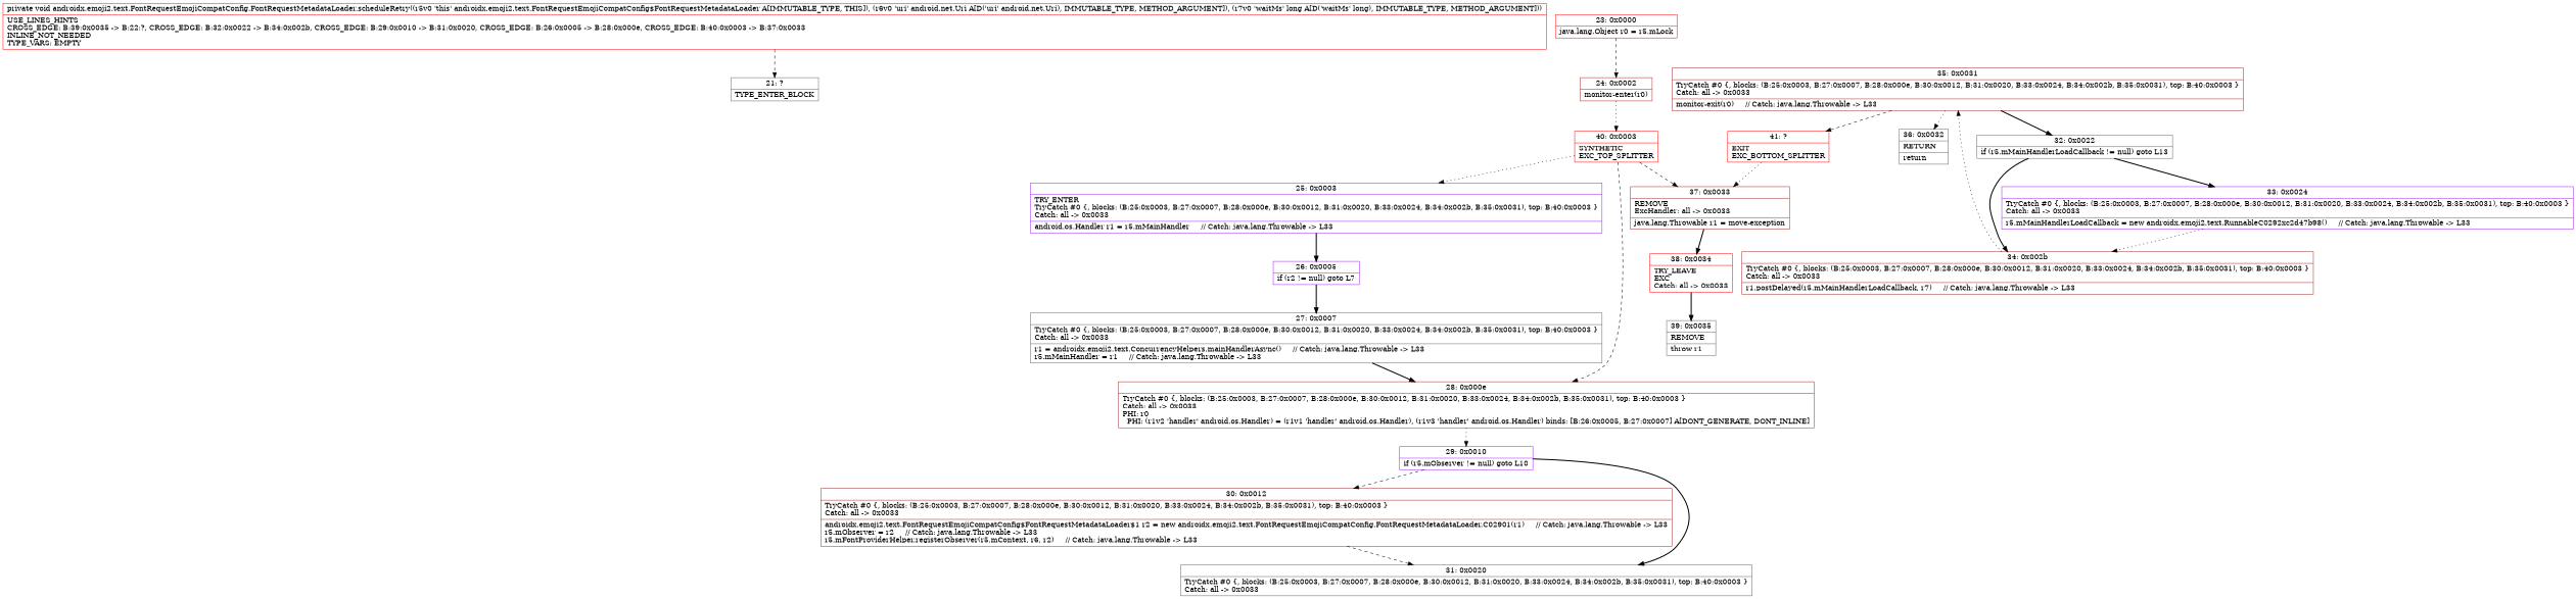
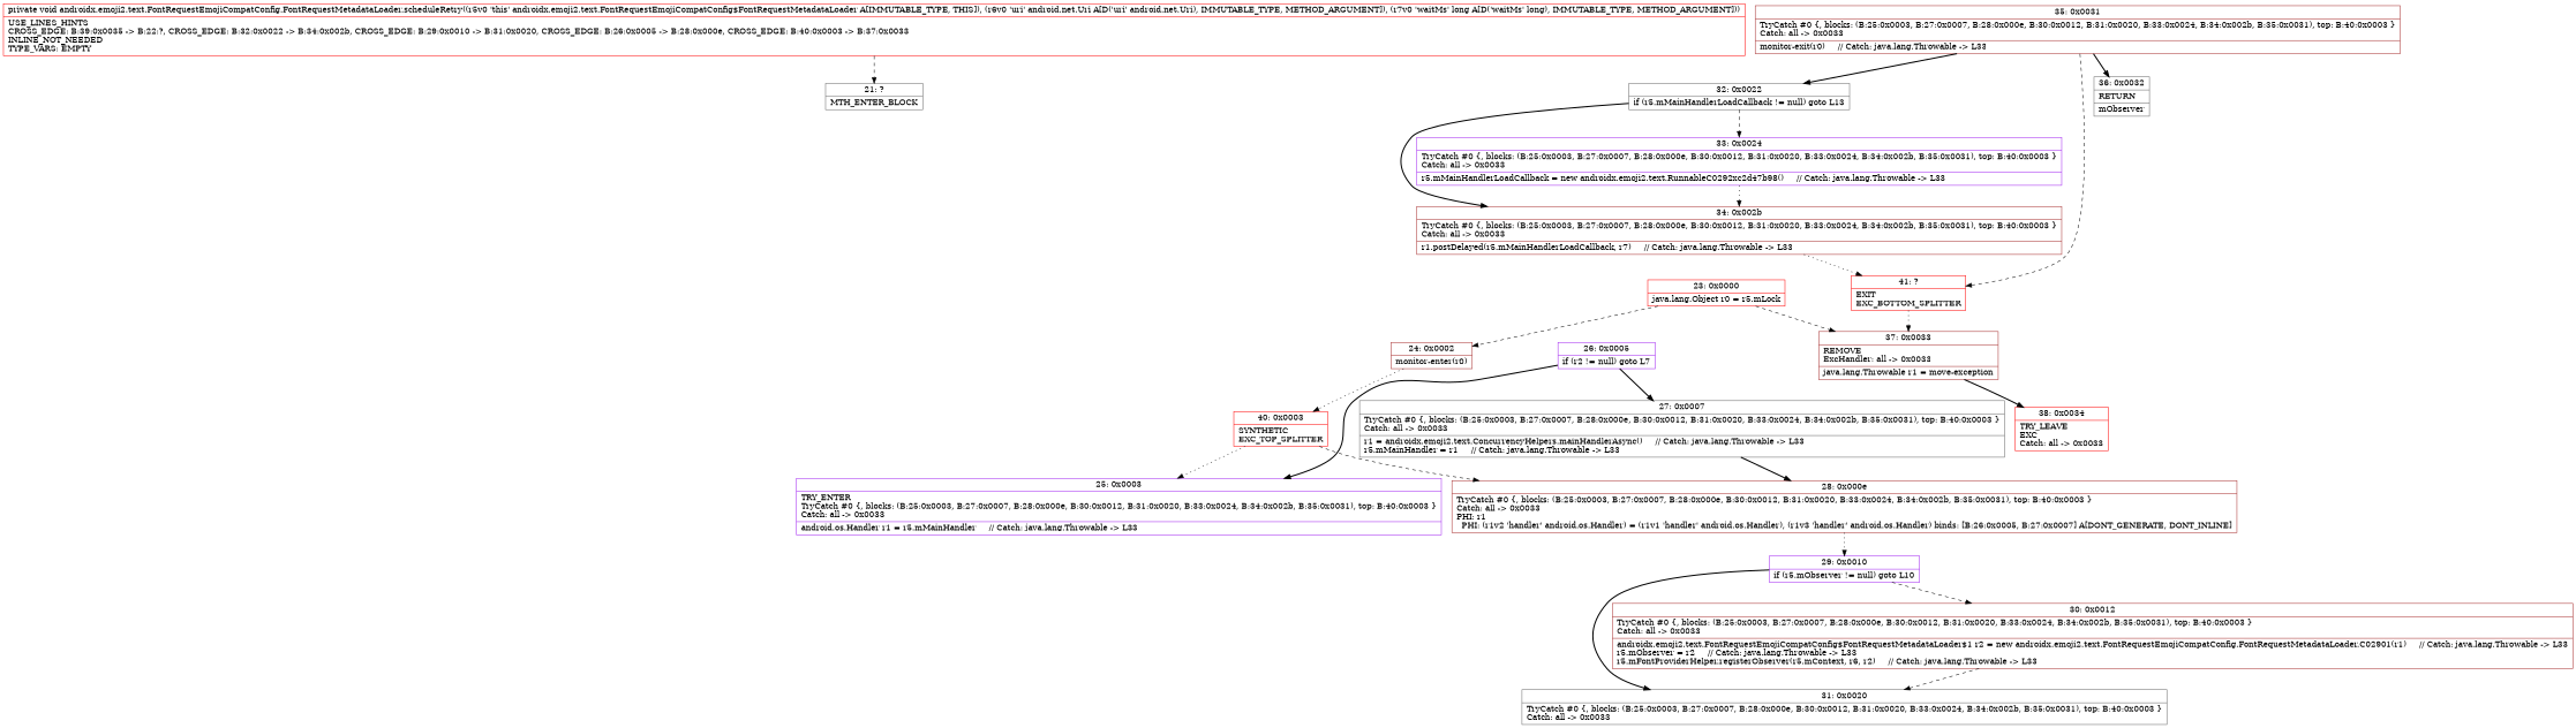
  digraph {
    node [color=gray40 shape=record]
    edge [style=bold]
-   n1 [label="{21\:\ ?|TYPE_ENTER_BLOCK\l}"]
+   n1 [label="{21\:\ ?|MTH_ENTER_BLOCK\l}"]
    n2 [color=red label="{23\:\ 0x0000|java.lang.Object r0 = r5.mLock\l}"]
    n3 [color=brown label="{24\:\ 0x0002|monitor\-enter(r0)\l}"]
    n4 [color=red label="{40\:\ 0x0003|SYNTHETIC\lEXC_TOP_SPLITTER\l}"]
    n5 [color=purple label="{25\:\ 0x0003|TRY_ENTER\lTryCatch #0 \{, blocks: (B:25:0x0003, B:27:0x0007, B:28:0x000e, B:30:0x0012, B:31:0x0020, B:33:0x0024, B:34:0x002b, B:35:0x0031), top: B:40:0x0003 \}\lCatch: all \-\> 0x0033\l|android.os.Handler r1 = r5.mMainHandler     \/\/ Catch: java.lang.Throwable \-\> L33\l}"]
    n6 [color=brown label="{37\:\ 0x0033|REMOVE\lExcHandler: all \-\> 0x0033\l|java.lang.Throwable r1 = move\-exception\l}"]
-   n7 [color=brown label="{28\:\ 0x000e|TryCatch #0 \{, blocks: (B:25:0x0003, B:27:0x0007, B:28:0x000e, B:30:0x0012, B:31:0x0020, B:33:0x0024, B:34:0x002b, B:35:0x0031), top: B:40:0x0003 \}\lCatch: all \-\> 0x0033\lPHI: r0 \l  PHI: (r1v2 'handler' android.os.Handler) = (r1v1 'handler' android.os.Handler), (r1v3 'handler' android.os.Handler) binds: [B:26:0x0005, B:27:0x0007] A[DONT_GENERATE, DONT_INLINE]\l}"]
+   n7 [color=brown label="{28\:\ 0x000e|TryCatch #0 \{, blocks: (B:25:0x0003, B:27:0x0007, B:28:0x000e, B:30:0x0012, B:31:0x0020, B:33:0x0024, B:34:0x002b, B:35:0x0031), top: B:40:0x0003 \}\lCatch: all \-\> 0x0033\lPHI: r1 \l  PHI: (r1v2 'handler' android.os.Handler) = (r1v1 'handler' android.os.Handler), (r1v3 'handler' android.os.Handler) binds: [B:26:0x0005, B:27:0x0007] A[DONT_GENERATE, DONT_INLINE]\l}"]
    n8 [color=purple label="{26\:\ 0x0005|if (r2 != null) goto L7\l}"]
    n9 [color=red label="{38\:\ 0x0034|TRY_LEAVE\lEXC\lCatch: all \-\> 0x0033\l}"]
    n10 [label="{27\:\ 0x0007|TryCatch #0 \{, blocks: (B:25:0x0003, B:27:0x0007, B:28:0x000e, B:30:0x0012, B:31:0x0020, B:33:0x0024, B:34:0x002b, B:35:0x0031), top: B:40:0x0003 \}\lCatch: all \-\> 0x0033\l|r1 = androidx.emoji2.text.ConcurrencyHelpers.mainHandlerAsync()     \/\/ Catch: java.lang.Throwable \-\> L33\lr5.mMainHandler = r1     \/\/ Catch: java.lang.Throwable \-\> L33\l}"]
    n11 [color=purple label="{29\:\ 0x0010|if (r5.mObserver != null) goto L10\l}"]
    n12 [color=brown label="{30\:\ 0x0012|TryCatch #0 \{, blocks: (B:25:0x0003, B:27:0x0007, B:28:0x000e, B:30:0x0012, B:31:0x0020, B:33:0x0024, B:34:0x002b, B:35:0x0031), top: B:40:0x0003 \}\lCatch: all \-\> 0x0033\l|androidx.emoji2.text.FontRequestEmojiCompatConfig$FontRequestMetadataLoader$1 r2 = new androidx.emoji2.text.FontRequestEmojiCompatConfig.FontRequestMetadataLoader.C02901(r1)     \/\/ Catch: java.lang.Throwable \-\> L33\lr5.mObserver = r2     \/\/ Catch: java.lang.Throwable \-\> L33\lr5.mFontProviderHelper.registerObserver(r5.mContext, r6, r2)     \/\/ Catch: java.lang.Throwable \-\> L33\l}"]
    n13 [label="{31\:\ 0x0020|TryCatch #0 \{, blocks: (B:25:0x0003, B:27:0x0007, B:28:0x000e, B:30:0x0012, B:31:0x0020, B:33:0x0024, B:34:0x002b, B:35:0x0031), top: B:40:0x0003 \}\lCatch: all \-\> 0x0033\l}"]
    n14 [label="{32\:\ 0x0022|if (r5.mMainHandlerLoadCallback != null) goto L13\l}"]
    n15 [color=purple label="{33\:\ 0x0024|TryCatch #0 \{, blocks: (B:25:0x0003, B:27:0x0007, B:28:0x000e, B:30:0x0012, B:31:0x0020, B:33:0x0024, B:34:0x002b, B:35:0x0031), top: B:40:0x0003 \}\lCatch: all \-\> 0x0033\l|r5.mMainHandlerLoadCallback = new androidx.emoji2.text.RunnableC0292xc2d47b98()     \/\/ Catch: java.lang.Throwable \-\> L33\l}"]
    n16 [color=brown label="{34\:\ 0x002b|TryCatch #0 \{, blocks: (B:25:0x0003, B:27:0x0007, B:28:0x000e, B:30:0x0012, B:31:0x0020, B:33:0x0024, B:34:0x002b, B:35:0x0031), top: B:40:0x0003 \}\lCatch: all \-\> 0x0033\l|r1.postDelayed(r5.mMainHandlerLoadCallback, r7)     \/\/ Catch: java.lang.Throwable \-\> L33\l}"]
    n17 [color=brown label="{35\:\ 0x0031|TryCatch #0 \{, blocks: (B:25:0x0003, B:27:0x0007, B:28:0x000e, B:30:0x0012, B:31:0x0020, B:33:0x0024, B:34:0x002b, B:35:0x0031), top: B:40:0x0003 \}\lCatch: all \-\> 0x0033\l|monitor\-exit(r0)     \/\/ Catch: java.lang.Throwable \-\> L33\l}"]
-   n18 [label="{36\:\ 0x0032|RETURN\l|return\l}"]
+   n18 [label="{36\:\ 0x0032|RETURN\l|mObserver\l}"]
    n19 [color=red label="{41\:\ ?|EXIT\lEXC_BOTTOM_SPLITTER\l}"]
-   n20 [label="{39\:\ 0x0035|REMOVE\l|throw r1\l}"]
    n21 [color=red label="{private void androidx.emoji2.text.FontRequestEmojiCompatConfig.FontRequestMetadataLoader.scheduleRetry((r5v0 'this' androidx.emoji2.text.FontRequestEmojiCompatConfig$FontRequestMetadataLoader A[IMMUTABLE_TYPE, THIS]), (r6v0 'uri' android.net.Uri A[D('uri' android.net.Uri), IMMUTABLE_TYPE, METHOD_ARGUMENT]), (r7v0 'waitMs' long A[D('waitMs' long), IMMUTABLE_TYPE, METHOD_ARGUMENT]))  | USE_LINES_HINTS\lCROSS_EDGE: B:39:0x0035 \-\> B:22:?, CROSS_EDGE: B:32:0x0022 \-\> B:34:0x002b, CROSS_EDGE: B:29:0x0010 \-\> B:31:0x0020, CROSS_EDGE: B:26:0x0005 \-\> B:28:0x000e, CROSS_EDGE: B:40:0x0003 \-\> B:37:0x0033\lINLINE_NOT_NEEDED\lTYPE_VARS: EMPTY\l}"]
    n2 -> n3 [style=dashed]
    n3 -> n4 [style=dotted]
    n4 -> n5 [style=dotted]
-   n4 -> n6 [style=dashed]
+   n2 -> n6 [style=dashed]
    n4 -> n7 [style=dashed]
-   n5 -> n8
+   n8 -> n5
    n6 -> n9
    n7 -> n11 [style=dotted]
    n8 -> n10
-   n9 -> n20
    n10 -> n7
    n11 -> n12 [style=dashed]
    n11 -> n13
    n12 -> n13 [style=dashed]
-   n14 -> n15
+   n14 -> n15 [style=dashed]
    n14 -> n16
    n15 -> n16 [style=dotted]
-   n16 -> n17 [style=dotted]
+   n16 -> n19 [style=dotted]
    n17 -> n14
-   n17 -> n18 [style=dotted]
+   n17 -> n18
    n17 -> n19 [style=dashed]
    n19 -> n6 [style=dotted]
    n21 -> n1 [style=dashed]
  }
